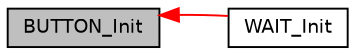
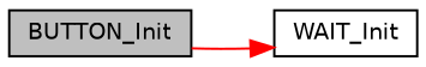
  digraph {
    rankdir=LR
    node [color=black fontname=Helvetica fontsize=10 shape=record style=filled]
    n1 [fillcolor=grey75 fontcolor=black height=0.2 label=BUTTON_Init width=0.4]
    n2 [fillcolor=white height=0.2 label=WAIT_Init width=0.4]
-   n2 -> n1 [color=red fontname=Helvetica fontsize=10 labelfontname=Helvetica labelfontsize=10 style=solid]
+   n1 -> n2 [color=red fontname=Helvetica fontsize=10 labelfontname=Helvetica labelfontsize=10 style=solid]
  }
